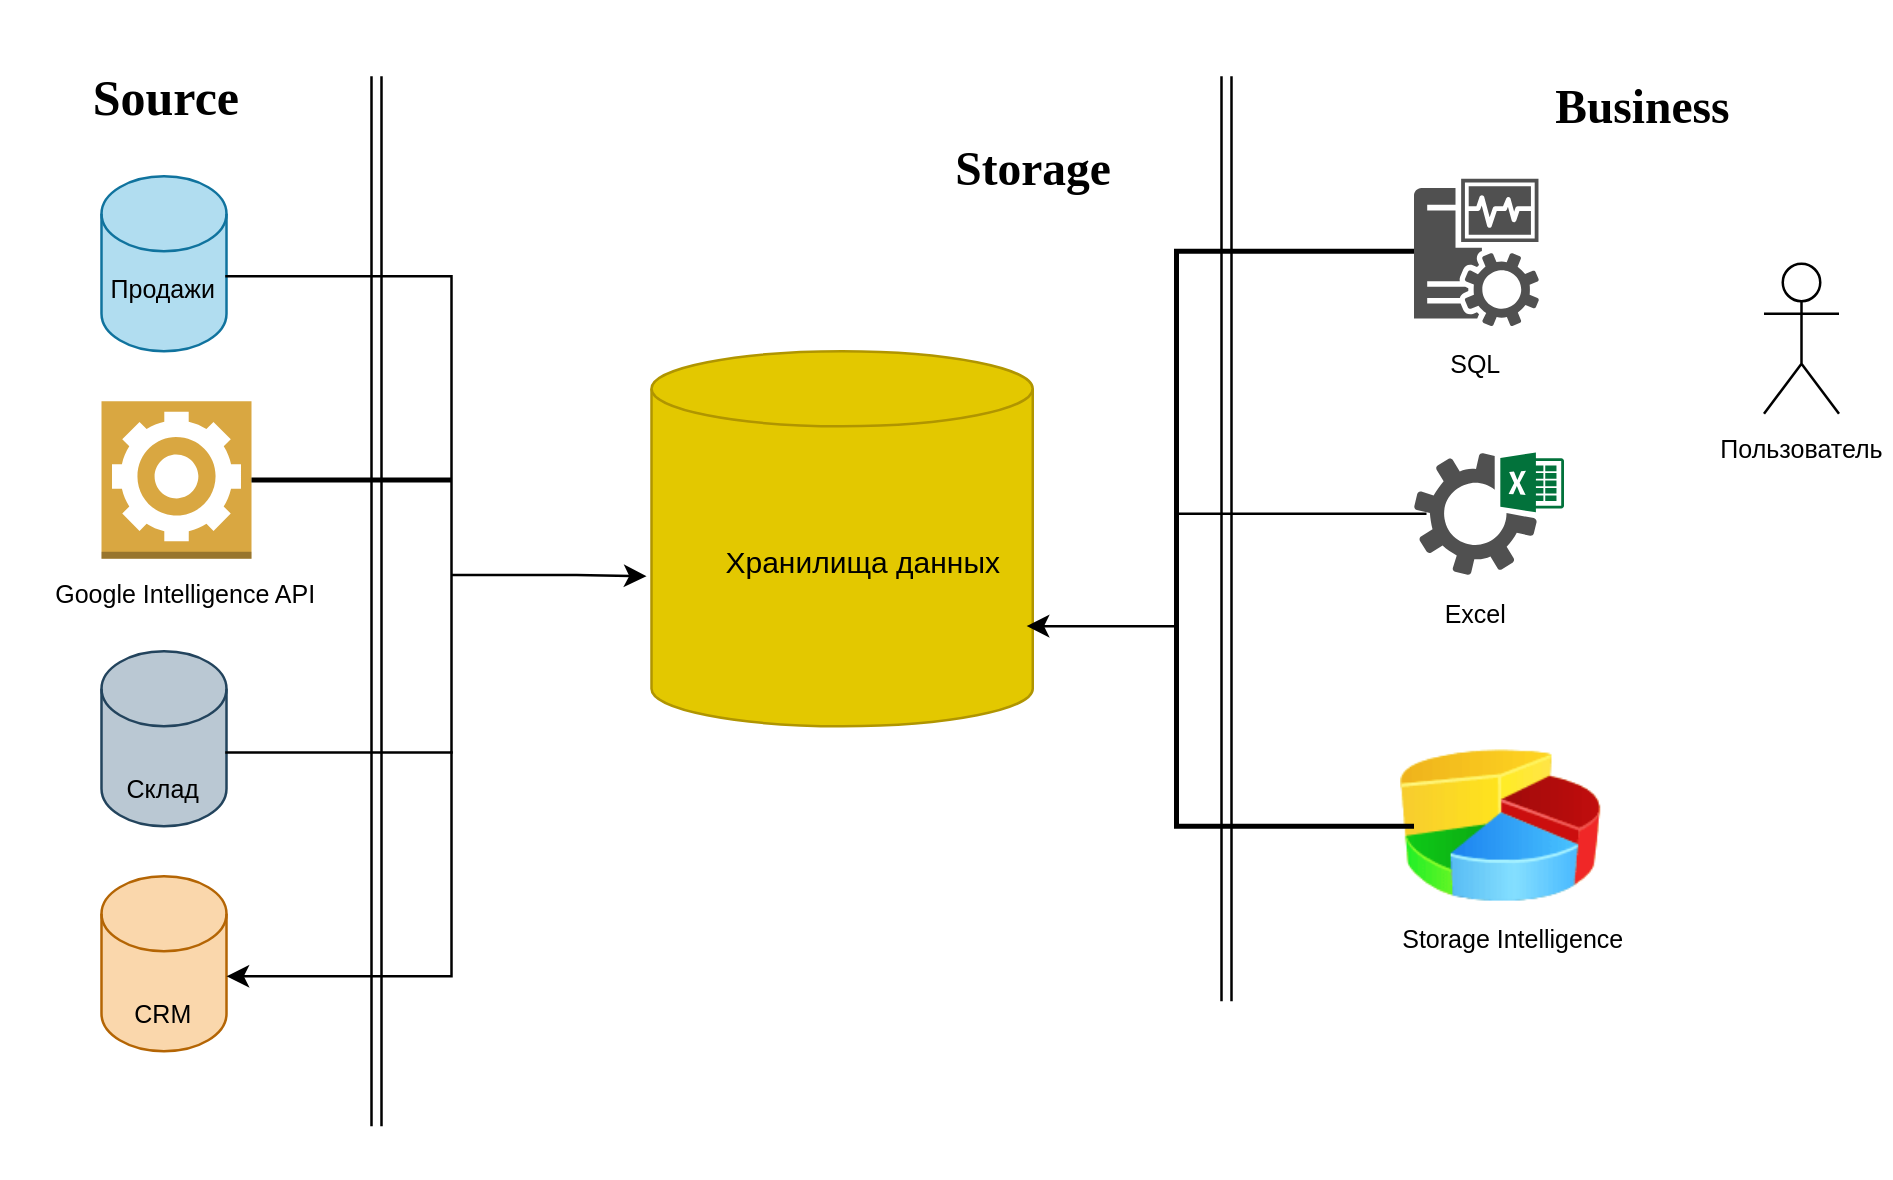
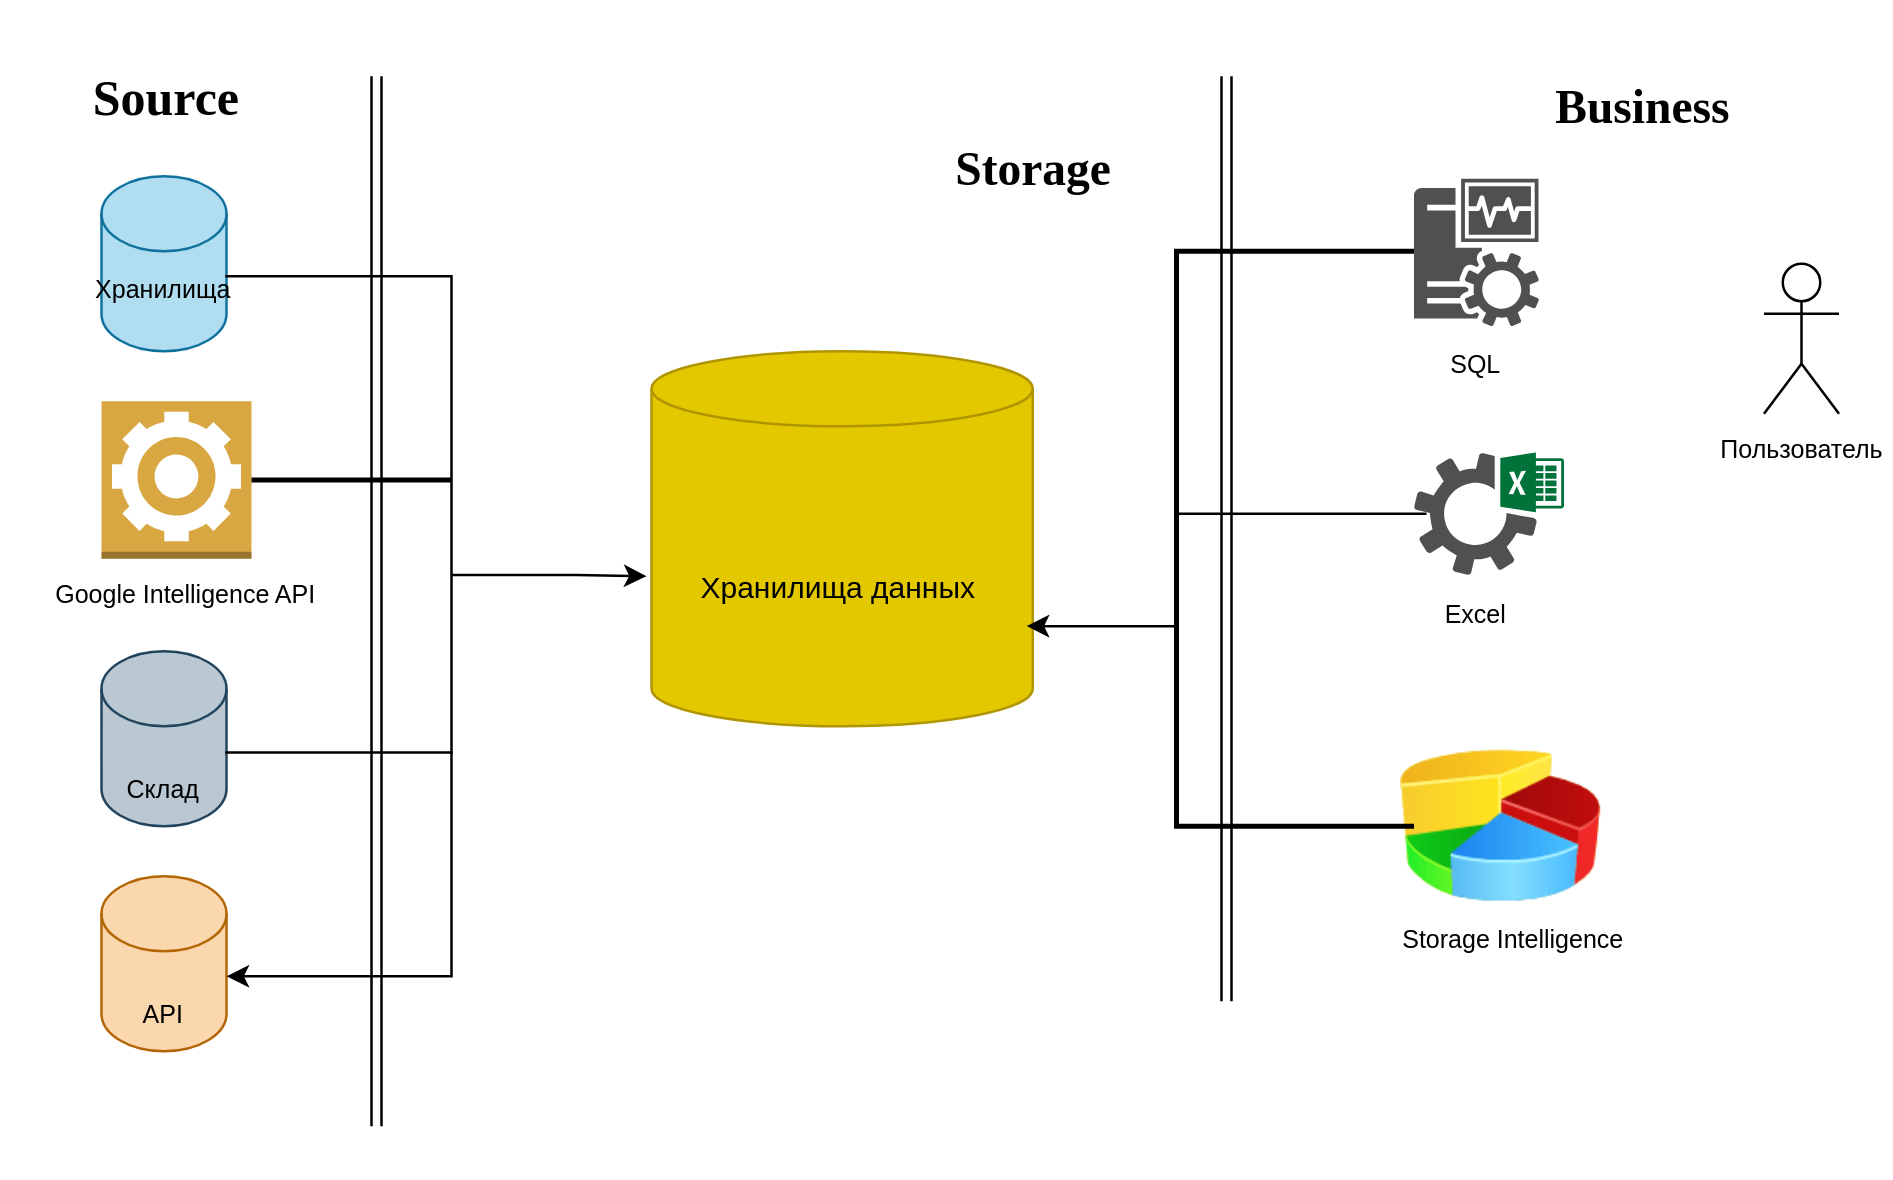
  <mxCell id="0" />
  <mxCell id="1" parent="0" />
  <mxCell id="2" value="&lt;b&gt;&lt;font face=&quot;Times New Roman&quot; style=&quot;font-size: 20px&quot;&gt;Source&lt;/font&gt;&lt;/b&gt;" style="text;whiteSpace=wrap;html=1;" parent="1" vertex="1"><mxGeometry x="35" y="20" width="70" height="30" as="geometry" /></mxCell>
  <mxCell id="3" value="&lt;font face=&quot;Times New Roman&quot; style=&quot;font-size: 19px&quot;&gt;&lt;b&gt;Storage&lt;/b&gt;&lt;/font&gt;" style="text;whiteSpace=wrap;html=1;" parent="1" vertex="1"><mxGeometry x="380" y="50" width="70" height="30" as="geometry" /></mxCell>
  <mxCell id="4" value="&lt;font face=&quot;Times New Roman&quot; size=&quot;1&quot;&gt;&lt;b style=&quot;font-size: 19px&quot;&gt;Business&lt;/b&gt;&lt;/font&gt;" style="text;whiteSpace=wrap;html=1;" parent="1" vertex="1"><mxGeometry x="620" y="25" width="70" height="30" as="geometry" /></mxCell>
  <mxCell id="5" value="" style="shape=link;html=1;rounded=0;edgeStyle=orthogonalEdgeStyle;" parent="1" edge="1"><mxGeometry width="100" relative="1" as="geometry"><mxPoint x="490" y="30" as="sourcePoint" /><mxPoint x="490" y="400" as="targetPoint" /></mxGeometry></mxCell>
  <mxCell id="6" value="" style="shape=link;html=1;rounded=0;edgeStyle=orthogonalEdgeStyle;" parent="1" edge="1"><mxGeometry width="100" relative="1" as="geometry"><mxPoint x="150" y="30" as="sourcePoint" /><mxPoint x="150" y="450" as="targetPoint" /></mxGeometry></mxCell>
  <mxCell id="7" value="" style="shape=cylinder3;whiteSpace=wrap;html=1;boundedLbl=1;backgroundOutline=1;size=15;fillColor=#e3c800;strokeColor=#B09500;fontColor=#000000;" parent="1" vertex="1"><mxGeometry x="260" y="140" width="152.5" height="150" as="geometry" /></mxCell>
- <mxCell id="8" value="&lt;font style=&quot;font-size: 12px&quot;&gt;Хранилища данных&lt;/font&gt;" style="text;html=1;strokeColor=none;fillColor=none;align=center;verticalAlign=middle;whiteSpace=wrap;rounded=0;" parent="1" vertex="1"><mxGeometry x="280" y="210" width="130" height="30" as="geometry" /></mxCell>
+ <mxCell id="8" value="&lt;font style=&quot;font-size: 12px&quot;&gt;Хранилища данных&lt;/font&gt;" style="text;html=1;strokeColor=none;fillColor=none;align=center;verticalAlign=middle;whiteSpace=wrap;rounded=0;" parent="1" vertex="1"><mxGeometry x="270" y="220" width="130" height="30" as="geometry" /></mxCell>
  <mxCell id="9" value="" style="shape=cylinder3;whiteSpace=wrap;html=1;boundedLbl=1;backgroundOutline=1;size=15;fillColor=#b1ddf0;strokeColor=#10739e;" parent="1" vertex="1"><mxGeometry x="40" y="70" width="50" height="70" as="geometry" /></mxCell>
  <mxCell id="10" value="" style="shape=cylinder3;whiteSpace=wrap;html=1;boundedLbl=1;backgroundOutline=1;size=15;fillColor=#bac8d3;strokeColor=#23445d;" parent="1" vertex="1"><mxGeometry x="40" y="260" width="50" height="70" as="geometry" /></mxCell>
  <mxCell id="11" value="" style="shape=cylinder3;whiteSpace=wrap;html=1;boundedLbl=1;backgroundOutline=1;size=15;fillColor=#fad7ac;strokeColor=#b46504;" parent="1" vertex="1"><mxGeometry x="40" y="350" width="50" height="70" as="geometry" /></mxCell>
- <mxCell id="12" value="&lt;font style=&quot;font-size: 10px&quot;&gt;CRM&lt;/font&gt;" style="text;html=1;strokeColor=none;fillColor=none;align=center;verticalAlign=middle;whiteSpace=wrap;rounded=0;" parent="1" vertex="1"><mxGeometry x="40" y="390" width="50" height="30" as="geometry" /></mxCell>
+ <mxCell id="12" value="&lt;font style=&quot;font-size: 10px&quot;&gt;API&lt;/font&gt;" style="text;html=1;strokeColor=none;fillColor=none;align=center;verticalAlign=middle;whiteSpace=wrap;rounded=0;" parent="1" vertex="1"><mxGeometry x="40" y="390" width="50" height="30" as="geometry" /></mxCell>
  <mxCell id="13" value="&lt;font style=&quot;font-size: 10px&quot;&gt;Склад&lt;/font&gt;" style="text;html=1;strokeColor=none;fillColor=none;align=center;verticalAlign=middle;whiteSpace=wrap;rounded=0;" parent="1" vertex="1"><mxGeometry x="35" y="300" width="60" height="30" as="geometry" /></mxCell>
- <mxCell id="14" value="&lt;font style=&quot;font-size: 10px&quot;&gt;Продажи&lt;/font&gt;" style="text;html=1;strokeColor=none;fillColor=none;align=center;verticalAlign=middle;whiteSpace=wrap;rounded=0;" parent="1" vertex="1"><mxGeometry x="35" y="100" width="60" height="30" as="geometry" /></mxCell>
+ <mxCell id="14" value="&lt;font style=&quot;font-size: 10px&quot;&gt;Хранилища&lt;/font&gt;" style="text;html=1;strokeColor=none;fillColor=none;align=center;verticalAlign=middle;whiteSpace=wrap;rounded=0;" parent="1" vertex="1"><mxGeometry x="35" y="100" width="60" height="30" as="geometry" /></mxCell>
  <mxCell id="15" value="" style="edgeStyle=orthogonalEdgeStyle;rounded=0;orthogonalLoop=1;jettySize=auto;html=1;" parent="1" target="12" edge="1"><mxGeometry relative="1" as="geometry"><Array as="points"><mxPoint x="180" y="390" /></Array><mxPoint x="180" y="300" as="sourcePoint" /></mxGeometry></mxCell>
  <mxCell id="16" value="" style="outlineConnect=0;dashed=0;verticalLabelPosition=bottom;verticalAlign=top;align=center;html=1;shape=mxgraph.aws3.worker;fillColor=#D9A741;gradientColor=none;shadow=0;glass=0;sketch=0;strokeWidth=1;" parent="1" vertex="1"><mxGeometry x="40" y="160" width="60" height="63" as="geometry" /></mxCell>
  <mxCell id="17" value="&lt;font style=&quot;font-size: 10px&quot;&gt;Google Intelligence API&lt;/font&gt;" style="text;whiteSpace=wrap;html=1;" parent="1" vertex="1"><mxGeometry x="20" y="223" width="120" height="30" as="geometry" /></mxCell>
  <mxCell id="18" value="" style="image;html=1;image=img/lib/clip_art/finance/Pie_Chart_128x128.png;shadow=0;glass=0;sketch=0;strokeWidth=1;" parent="1" vertex="1"><mxGeometry x="560" y="290" width="80" height="80" as="geometry" /></mxCell>
  <mxCell id="19" value="&lt;font style=&quot;font-size: 10px&quot;&gt;Пользователь&lt;/font&gt;" style="shape=umlActor;verticalLabelPosition=bottom;verticalAlign=top;html=1;shadow=0;glass=0;sketch=0;strokeWidth=1;" parent="1" vertex="1"><mxGeometry x="705" y="105" width="30" height="60" as="geometry" /></mxCell>
  <mxCell id="20" value="" style="sketch=0;pointerEvents=1;shadow=0;dashed=0;html=1;strokeColor=none;fillColor=#505050;labelPosition=center;verticalLabelPosition=bottom;verticalAlign=top;outlineConnect=0;align=center;shape=mxgraph.office.sites.excel_services;glass=0;" parent="1" vertex="1"><mxGeometry x="565" y="180.5" width="60" height="49" as="geometry" /></mxCell>
  <mxCell id="21" value="" style="sketch=0;pointerEvents=1;shadow=0;dashed=0;html=1;strokeColor=none;fillColor=#505050;labelPosition=center;verticalLabelPosition=bottom;verticalAlign=top;outlineConnect=0;align=center;shape=mxgraph.office.servers.monitoring_sql_reporting_services;glass=0;" parent="1" vertex="1"><mxGeometry x="565" y="71" width="50" height="59" as="geometry" /></mxCell>
  <mxCell id="22" value="&lt;font style=&quot;font-size: 10px&quot;&gt;SQL&lt;/font&gt;" style="text;html=1;strokeColor=none;fillColor=none;align=center;verticalAlign=middle;whiteSpace=wrap;rounded=0;shadow=0;glass=0;sketch=0;" parent="1" vertex="1"><mxGeometry x="560" y="130" width="60" height="30" as="geometry" /></mxCell>
  <mxCell id="23" value="&lt;font style=&quot;font-size: 10px&quot;&gt;Excel&lt;/font&gt;" style="text;html=1;strokeColor=none;fillColor=none;align=center;verticalAlign=middle;whiteSpace=wrap;rounded=0;shadow=0;glass=0;sketch=0;" parent="1" vertex="1"><mxGeometry x="560" y="230" width="60" height="30" as="geometry" /></mxCell>
  <mxCell id="24" value="&lt;font style=&quot;font-size: 10px&quot;&gt;Storage Intelligence&lt;/font&gt;" style="text;html=1;strokeColor=none;fillColor=none;align=center;verticalAlign=middle;whiteSpace=wrap;rounded=0;shadow=0;glass=0;sketch=0;" parent="1" vertex="1"><mxGeometry x="550" y="360" width="110" height="30" as="geometry" /></mxCell>
  <mxCell id="25" value="" style="strokeWidth=2;html=1;shape=mxgraph.flowchart.annotation_1;align=left;pointerEvents=1;shadow=0;glass=0;sketch=0;" parent="1" vertex="1"><mxGeometry x="470" y="100" width="95" height="230" as="geometry" /></mxCell>
  <mxCell id="26" value="" style="line;strokeWidth=1;rotatable=0;dashed=0;labelPosition=right;align=left;verticalAlign=middle;spacingTop=0;spacingLeft=6;points=[];portConstraint=eastwest;shadow=0;glass=0;sketch=0;" parent="1" vertex="1"><mxGeometry x="470" y="200" width="100" height="10" as="geometry" /></mxCell>
  <mxCell id="27" value="" style="shape=partialRectangle;whiteSpace=wrap;html=1;bottom=1;right=1;left=1;top=0;fillColor=none;routingCenterX=-0.5;direction=north;" vertex="1" parent="1"><mxGeometry x="90" y="110" width="90" height="190.5" as="geometry" /></mxCell>
  <mxCell id="28" value="" style="line;strokeWidth=2;html=1;" vertex="1" parent="1"><mxGeometry x="100" y="186.5" width="80" height="10" as="geometry" /></mxCell>
  <mxCell id="29" value="" style="edgeStyle=segmentEdgeStyle;endArrow=classic;html=1;rounded=0;entryX=-0.013;entryY=0.6;entryDx=0;entryDy=0;entryPerimeter=0;" edge="1" parent="1" target="7"><mxGeometry width="50" height="50" relative="1" as="geometry"><mxPoint x="180" y="229.5" as="sourcePoint" /><mxPoint x="230" y="179.5" as="targetPoint" /><Array as="points"><mxPoint x="230" y="230" /><mxPoint x="230" y="230" /></Array></mxGeometry></mxCell>
  <mxCell id="30" value="" style="edgeStyle=segmentEdgeStyle;endArrow=classic;html=1;rounded=0;entryX=0.984;entryY=0.733;entryDx=0;entryDy=0;entryPerimeter=0;" edge="1" parent="1" target="7"><mxGeometry width="50" height="50" relative="1" as="geometry"><mxPoint x="470" y="250" as="sourcePoint" /><mxPoint x="420" y="250" as="targetPoint" /></mxGeometry></mxCell>
